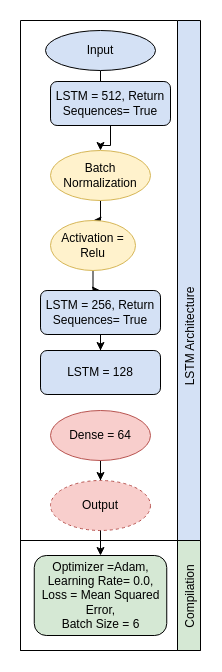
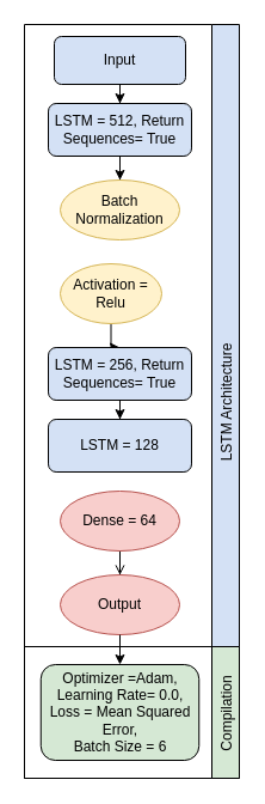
  <mxCell id="0" />
  <mxCell id="1" parent="0" />
  <mxCell id="2" value="LSTM Architecture" style="swimlane;horizontal=0;fillColor=#D4E1F5;direction=west;startSize=23;fontStyle=0" parent="1" vertex="1"><mxGeometry x="20" y="20" width="180" height="630" as="geometry" /></mxCell>
  <mxCell id="3" value="" style="edgeStyle=orthogonalEdgeStyle;rounded=0;orthogonalLoop=1;jettySize=auto;html=1;" edge="1" parent="2" source="4" target="6"><mxGeometry relative="1" as="geometry" /></mxCell>
- <mxCell id="4" value="Input" style="ellipse;whiteSpace=wrap;html=1;fillColor=#D4E1F5;" parent="2" vertex="1"><mxGeometry x="25" y="10" width="110" height="40" as="geometry" /></mxCell>
+ <mxCell id="4" value="Input" style="rounded=1;whiteSpace=wrap;html=1;fillColor=#D4E1F5;" parent="2" vertex="1"><mxGeometry x="25" y="10" width="110" height="40" as="geometry" /></mxCell>
  <mxCell id="5" value="" style="edgeStyle=orthogonalEdgeStyle;rounded=0;orthogonalLoop=1;jettySize=auto;html=1;" edge="1" parent="2" source="6" target="8"><mxGeometry relative="1" as="geometry" /></mxCell>
- <mxCell id="6" value="LSTM = 512, Return Sequences= True" style="whiteSpace=wrap;html=1;fillColor=#D4E1F5;rounded=1;" vertex="1" parent="2"><mxGeometry x="30" y="61" width="120" height="44" as="geometry" /></mxCell>
- <mxCell id="7" value="" style="edgeStyle=orthogonalEdgeStyle;rounded=0;orthogonalLoop=1;jettySize=auto;html=1;" edge="1" parent="2" source="8" target="10"><mxGeometry relative="1" as="geometry" /></mxCell>
+ <mxCell id="6" value="LSTM = 512, Return Sequences= True" style="whiteSpace=wrap;html=1;fillColor=#D4E1F5;rounded=1;" vertex="1" parent="2"><mxGeometry x="20" y="66" width="120" height="44" as="geometry" /></mxCell>
  <mxCell id="8" value="Batch Normalization" style="ellipse;whiteSpace=wrap;html=1;fillColor=#fff2cc;rounded=1;strokeColor=#d6b656;" vertex="1" parent="2"><mxGeometry x="30" y="130" width="100" height="50" as="geometry" /></mxCell>
  <mxCell id="9" value="" style="edgeStyle=orthogonalEdgeStyle;rounded=0;orthogonalLoop=1;jettySize=auto;html=1;" edge="1" parent="2" source="10" target="12"><mxGeometry relative="1" as="geometry" /></mxCell>
  <mxCell id="10" value="Activation = Relu" style="ellipse;whiteSpace=wrap;html=1;fillColor=#fff2cc;rounded=1;strokeColor=#d6b656;" vertex="1" parent="2"><mxGeometry x="30" y="200" width="85" height="50" as="geometry" /></mxCell>
  <mxCell id="11" value="" style="edgeStyle=orthogonalEdgeStyle;rounded=0;orthogonalLoop=1;jettySize=auto;html=1;" edge="1" parent="2" source="12" target="13"><mxGeometry relative="1" as="geometry" /></mxCell>
  <mxCell id="12" value="LSTM = 256, Return Sequences= True" style="whiteSpace=wrap;html=1;fillColor=#D4E1F5;rounded=1;" vertex="1" parent="2"><mxGeometry x="20" y="270" width="120" height="44" as="geometry" /></mxCell>
  <mxCell id="13" value="LSTM = 128" style="whiteSpace=wrap;html=1;fillColor=#D4E1F5;rounded=1;" vertex="1" parent="2"><mxGeometry x="20" y="330" width="120" height="44" as="geometry" /></mxCell>
- <mxCell id="14" value="" style="edgeStyle=orthogonalEdgeStyle;rounded=0;orthogonalLoop=1;jettySize=auto;html=1;" edge="1" parent="2" source="15" target="16"><mxGeometry relative="1" as="geometry" /></mxCell>
+ <mxCell id="14" value="" style="edgeStyle=orthogonalEdgeStyle;rounded=0;orthogonalLoop=1;jettySize=auto;html=1;endArrow=open;" edge="1" parent="2" source="15" target="16"><mxGeometry relative="1" as="geometry" /></mxCell>
  <mxCell id="15" value="Dense = 64" style="ellipse;whiteSpace=wrap;html=1;fillColor=#f8cecc;rounded=1;strokeColor=#b85450;" vertex="1" parent="2"><mxGeometry x="30" y="390" width="100" height="50" as="geometry" /></mxCell>
- <mxCell id="16" value="Output" style="ellipse;whiteSpace=wrap;html=1;fillColor=#f8cecc;rounded=1;strokeColor=#b85450;dashed=1;" vertex="1" parent="2"><mxGeometry x="30" y="460" width="100" height="50" as="geometry" /></mxCell>
+ <mxCell id="16" value="Output" style="ellipse;whiteSpace=wrap;html=1;fillColor=#f8cecc;rounded=1;strokeColor=#b85450;" vertex="1" parent="2"><mxGeometry x="30" y="460" width="100" height="50" as="geometry" /></mxCell>
  <mxCell id="17" value="Compilation" style="swimlane;horizontal=0;fillColor=#D5E8D4;direction=west;fontStyle=0" parent="2" vertex="1"><mxGeometry y="520" width="180" height="110" as="geometry" /></mxCell>
  <mxCell id="18" value="Optimizer =Adam, Learning Rate= 0.0,&lt;br&gt;Loss = Mean Squared Error,&lt;br&gt;Batch Size = 6" style="rounded=1;whiteSpace=wrap;html=1;fillColor=#D5E8D4;" parent="17" vertex="1"><mxGeometry x="13.75" y="15" width="132.5" height="80" as="geometry" /></mxCell>
  <mxCell id="19" value="" style="edgeStyle=orthogonalEdgeStyle;rounded=0;orthogonalLoop=1;jettySize=auto;html=1;" edge="1" parent="2" source="16" target="18"><mxGeometry relative="1" as="geometry"><Array as="points"><mxPoint x="80" y="550" /><mxPoint x="80" y="550" /></Array></mxGeometry></mxCell>
